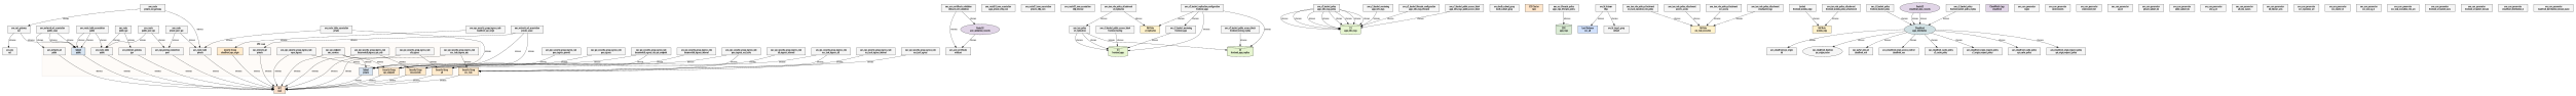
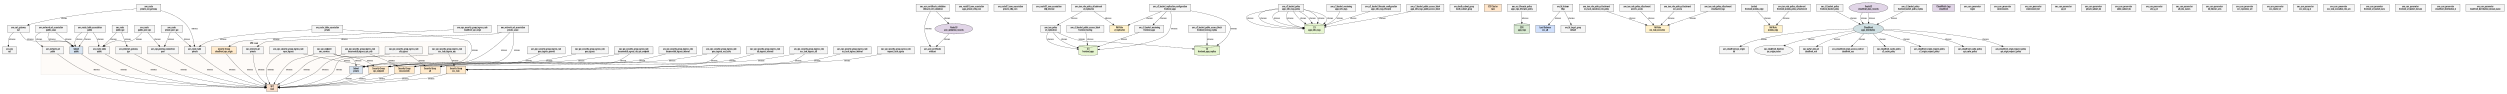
  digraph {
    fontname=Oswald
    nodesep=0.5
    rankdir=TB
    ranksep=0.75
    node [fillcolor="#F5F5F5" fontname=Oswald margin="0.3,0.1" shape=box style=filled]
    edge [fontname=Oswald fontsize=10]
    n1 [fillcolor="#D8E4F1" label="Subnet\npublic"]
    n2 [fillcolor="#D8E4F1" label="Subnet\nprivate"]
    n3 [label="aws_vpc_peering_connection\npeer"]
    n4 [label="aws_internet_gateway\nigw"]
    n5 [label="aws_route_table\npublic"]
    n6 [label="aws_route_table\nprivate"]
    n7 [label="aws_network_acl\npublic"]
    n8 [label="aws_network_acl\nprivate"]
    n9 [fillcolor="#FFEACC" label="Security Group\nvpc_endpoint"]
    n10 [label="aws_vpc_security_group_ingress_rule\nvpce_ingress"]
    n11 [fillcolor="#FFEACC" label="Security Group\ncloudfront_vpc_origin"]
    n12 [fillcolor="#FFEACC" label="Security Group\nalb"]
    n13 [label="aws_vpc_security_group_egress_rule\nalb_egress"]
    n14 [fillcolor="#FFEACC" label="Security Group\necs_task"]
    n15 [label="aws_vpc_security_group_ingress_rule\necs_task_ingress_vpc"]
    n16 [fillcolor="#FFEACC" label="Security Group\ndocumentdb"]
    n17 [label="aws_vpc_security_group_ingress_rule\ndocumentdb_ingress_vpc_cidr"]
    n18 [label="aws_vpc_endpoint\naws_services"]
    n19 [fillcolor="#F9DFCB" label="VPC\nmain"]
    n20 [label="aws_nat_gateway\nnat"]
    n21 [label="aws_eip\nnat"]
    n22 [label="aws_route_table_association\npublic"]
    n23 [label="aws_route\npublic_igw"]
    n24 [label="aws_route\npublic_peer_vpc"]
    n25 [label="aws_route_table_association\nprivate"]
    n26 [label="aws_route\nprivate_nat_gateway"]
    n27 [label="aws_route\nprivate_peer_vpc"]
    n28 [label="aws_network_acl_association\npublic_assoc"]
    n29 [label="aws_network_acl_association\nprivate_assoc"]
    n30 [label="aws_vpc_security_group_ingress_rule\nvpce_ingress_ecs_tasks"]
    n31 [label="aws_vpc_security_group_ingress_rule\nvpce_ingress_peered"]
    n32 [label="aws_vpc_security_group_egress_rule\nvpce_egress"]
    n33 [label="aws_vpc_security_group_ingress_rule\ncloudfront_vpc_origin"]
    n34 [label="aws_vpc_security_group_ingress_rule\nalb_ingress_internal"]
    n35 [label="aws_vpc_security_group_ingress_rule\necs_task_ingress_alb"]
    n36 [label="aws_vpc_security_group_ingress_rule\necs_task_ingress_internal"]
-   n37 [label="aws_vpc_security_group_egress_rule\necs_task_egress"]
+   n37 [label="aws_vpc_security_group_egress_rule\nrequest_task_egress"]
    n38 [label="aws_vpc_security_group_ingress_rule\ndocumentdb_ingress_internal"]
    n39 [label="aws_vpc_security_group_egress_rule\ndocumentdb_egress_rds_vpc_endpoint"]
    n40 [label="aws_acm_certificate\nwildcard"]
    n41 [fillcolor="#E1D5E7" label="Route53\nacm_validation_records" shape=ellipse]
    n42 [label="aws_acm_certificate_validation\nwildcard_cert_validation"]
    n43 [label="aws_route53_zone_association\napps_private_chhj_com"]
    n44 [label="aws_route53_zone_association\nprivate_chhj_com"]
    n45 [label="aws_route53_zone_association\nchhj_internal"]
    n46 [fillcolor="#E6F5D0" label="S3\nfrontend_apps" shape=cylinder]
    n47 [fillcolor="#E6F5D0" label="S3\nfrontend_apps_replica" shape=cylinder]
    n48 [label="aws_s3_bucket_public_access_block\nfrontend_hosting"]
    n49 [label="aws_s3_bucket_public_access_block\nfrontend_hosting_replica"]
    n50 [fillcolor="#FFF2CC" label="IAM Role\ns3_replication"]
    n51 [label="aws_iam_policy\ns3_replication"]
    n52 [label="aws_iam_role_policy_attachment\ns3_replication"]
    n53 [label="aws_s3_bucket_versioning\nfrontend_apps"]
    n54 [label="aws_s3_bucket_replication_configuration\nfrontend_apps"]
    n55 [fillcolor="#E6F5D0" label="S3\napps_infra_logs" shape=cylinder]
    n56 [label="aws_s3_bucket_versioning\napps_infra_logs"]
    n57 [label="aws_s3_bucket_lifecycle_configuration\napps_infra_logs_lifecycle"]
    n58 [label="aws_s3_bucket_public_access_block\napps_infra_logs_public_access_block"]
    n59 [label="aws_s3_bucket_policy\napps_infra_logs_policy"]
    n60 [label="aws_docdb_subnet_group\ndocdb_subnet_group"]
    n61 [fillcolor="#FFE6CC" label="ECS Cluster\nmain"]
    n62 [fillcolor="#D9EAD3" label="ECR\napps_repo" shape=cylinder]
    n63 [label="aws_ecr_lifecycle_policy\napps_repo_lifecycle_policy"]
    n64 [fillcolor="#D0E0FC" label="Load Balancer\necs_alb"]
    n65 [label="aws_lb_target_group\ndefault"]
    n66 [label="aws_lb_listener\nhttps"]
    n67 [fillcolor="#FFF2CC" label="IAM Role\necs_task_execution"]
    n68 [label="aws_iam_role_policy_attachment\necs_task_execution_role_policy"]
    n69 [label="aws_iam_role_policy_attachment\nsecrets_access"]
    n70 [label="aws_iam_role_policy_attachment\necr_access"]
    n71 [label="aws_iam_role_policy_attachment\ncloudwatch_logs"]
    n72 [label="Lambda\nfrontend_lambda_edge"]
    n73 [fillcolor="#FFF2CC" label="IAM Role\nlambda_edge"]
    n74 [label="aws_iam_role_policy_attachment\nfrontend_lambda_policy_attachment"]
    n75 [label="aws_cloudfront_vpc_origin\nalb"]
    n76 [label="aws_cloudfront_function\nvpc_origin_router" shape=ellipse]
    n77 [label="aws_wafv2_web_acl\ncloudfront_waf"]
    n78 [label="aws_cloudfront_origin_access_control\ncloudfront_oac"]
    n79 [fillcolor="#D0E0E3" label="CloudFront\napps_distribution" shape=ellipse]
    n80 [label="aws_cloudfront_cache_policy\ns3_cache_policy"]
    n81 [label="aws_cloudfront_origin_request_policy\ns3_origin_request_policy"]
    n82 [label="aws_cloudfront_cache_policy\napi_cache_policy"]
    n83 [label="aws_cloudfront_origin_request_policy\napi_origin_request_policy"]
    n84 [label="aws_s3_bucket_policy\nfrontend_bucket_policy"]
    n85 [label="aws_s3_bucket_policy\nfrontend_bucket_policy_replica"]
    n86 [fillcolor="#E1D5E7" label="CloudWatch Logs\ncloudfront"]
    n87 [fillcolor="#E1D5E7" label="Route53\ncloudfront_alias_records" shape=ellipse]
    n88 [label="aws_ssm_parameter\nregion"]
    n89 [label="aws_ssm_parameter\nenvironments"]
    n90 [label="aws_ssm_parameter\nenvironment_list"]
    n91 [label="aws_ssm_parameter\nvpc_id"]
    n92 [label="aws_ssm_parameter\nprivate_subnet_ids"]
    n93 [label="aws_ssm_parameter\npublic_subnet_ids"]
    n94 [label="aws_ssm_parameter\nalb_sg_id"]
    n95 [label="aws_ssm_parameter\nalb_dns_names"]
    n96 [label="aws_ssm_parameter\nalb_listener_arns"]
    n97 [label="aws_ssm_parameter\necr_repository_url"]
    n98 [label="aws_ssm_parameter\necs_cluster_id"]
    n99 [label="aws_ssm_parameter\necs_task_sg_id"]
    n100 [label="aws_ssm_parameter\necs_task_execution_role_arn"]
    n101 [label="aws_ssm_parameter\nfrontend_s3_bucket_name"]
    n102 [label="aws_ssm_parameter\nfrontend_s3_bucket_domain"]
    n103 [label="aws_ssm_parameter\ncloudfront_distribution_id"]
    n104 [label="aws_ssm_parameter\ncloudfront_distribution_domain_name"]
    subgraph cluster_1 {
      color=lightgrey
      fillcolor="#F9DFCB20"
      label="VPC: main"
      style=filled
      n1
      n2
      n3
      n4
      n5
      n6
      n7
      n8
      n9
      n10
      n11
      n12
      n13
      n14
      n15
      n16
      n17
      n18
    }
    n1 -> n19 [label=references]
    n2 -> n19 [label=references]
    n3 -> n19 [label=references]
    n4 -> n19 [label=references]
    n5 -> n19 [label=references]
    n6 -> n19 [label=references]
    n7 -> n19 [label=references]
    n8 -> n19 [label=references]
    n9 -> n19 [label=references]
    n10 -> n9 [label=references]
    n10 -> n19 [label=references]
    n11 -> n19 [label=references]
    n12 -> n19 [label=references]
    n13 -> n12 [label=references]
    n13 -> n19 [label=references]
    n14 -> n19 [label=references]
    n15 -> n14 [label=references]
    n15 -> n19 [label=references]
    n16 -> n19 [label=references]
    n17 -> n16 [label=references]
    n17 -> n19 [label=references]
    n18 -> n2 [label=references]
    n18 -> n9 [label=references]
    n18 -> n19 [label=references]
    n20 -> n1 [label=references]
    n20 -> n21 [label=references]
    n22 -> n1 [label=references]
    n22 -> n1 [label=references]
    n22 -> n5 [label=references]
    n23 -> n4 [label=references]
    n23 -> n5 [label=references]
    n24 -> n3 [label=references]
    n24 -> n5 [label=references]
    n25 -> n2 [label=references]
    n25 -> n6 [label=references]
    n26 -> n6 [label=references]
    n26 -> n20 [label=references]
    n27 -> n3 [label=references]
    n27 -> n6 [label=references]
    n28 -> n1 [label=references]
    n28 -> n1 [label=references]
    n28 -> n7 [label=references]
    n29 -> n2 [label=references]
    n29 -> n2 [label=references]
    n29 -> n8 [label=references]
    n30 -> n9 [label=references]
    n30 -> n14 [label=references]
    n31 -> n9 [label=references]
    n32 -> n9 [label=references]
    n33 -> n11 [label=references]
    n34 -> n12 [label=references]
    n35 -> n12 [label=references]
    n35 -> n14 [label=references]
    n36 -> n14 [label=references]
    n37 -> n14 [label=references]
    n38 -> n16 [label=references]
    n39 -> n9 [label=references]
    n39 -> n16 [label=references]
    n41 -> n40 [label=references]
    n42 -> n40 [label=references]
    n42 -> n41 [label=references]
    n48 -> n46 [label=references]
    n49 -> n47 [label=references]
    n51 -> n46 [label=references]
    n51 -> n46 [label=references]
    n51 -> n47 [label=references]
    n52 -> n50 [label=references]
    n52 -> n51 [label=references]
    n53 -> n46 [label=references]
    n54 -> n46 [label=references]
    n54 -> n47 [label=references]
    n54 -> n50 [label=references]
    n54 -> n53 [label=references]
    n56 -> n55 [label=references]
    n57 -> n55 [label=references]
    n58 -> n55 [label=references]
    n59 -> n55 [label=references]
    n59 -> n55 [label=references]
    n59 -> n55 [label=references]
    n59 -> n55 [label=references]
    n59 -> n55 [label=references]
    n59 -> n55 [label=references]
    n59 -> n55 [label=references]
    n59 -> n55 [label=references]
    n63 -> n62 [label=references]
    n66 -> n64 [label=references]
    n66 -> n65 [label=references]
    n68 -> n67 [label=references]
    n69 -> n67 [label=references]
    n70 -> n67 [label=references]
    n71 -> n67 [label=references]
    n72 -> n73 [label=references]
    n74 -> n73 [label=references]
    n79 -> n75 [label=references]
    n79 -> n76 [label=references]
    n79 -> n77 [label=references]
    n79 -> n78 [label=references]
    n79 -> n80 [label=references]
    n79 -> n81 [label=references]
    n79 -> n82 [label=references]
    n79 -> n83 [label=references]
    n84 -> n79 [label=references]
    n85 -> n79 [label=references]
    n87 -> n79 [label=references]
    n87 -> n79 [label=references]
  }
